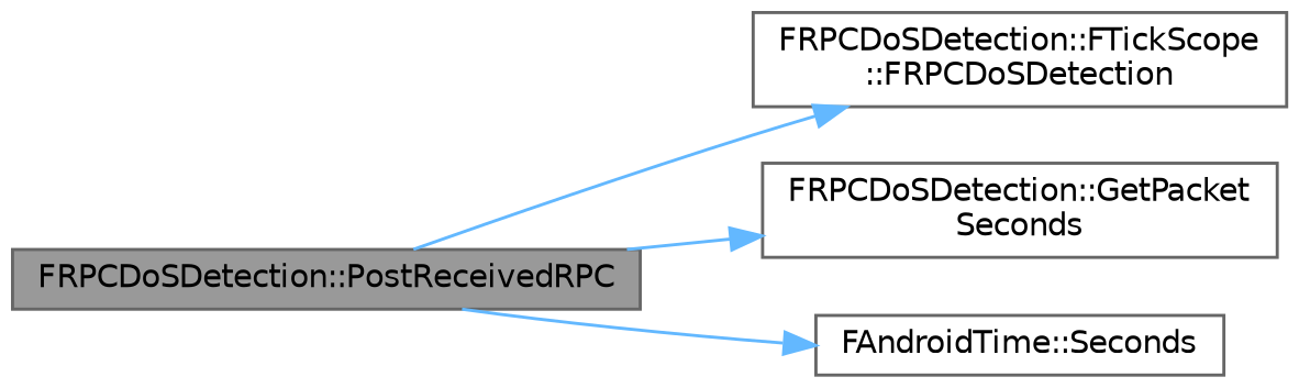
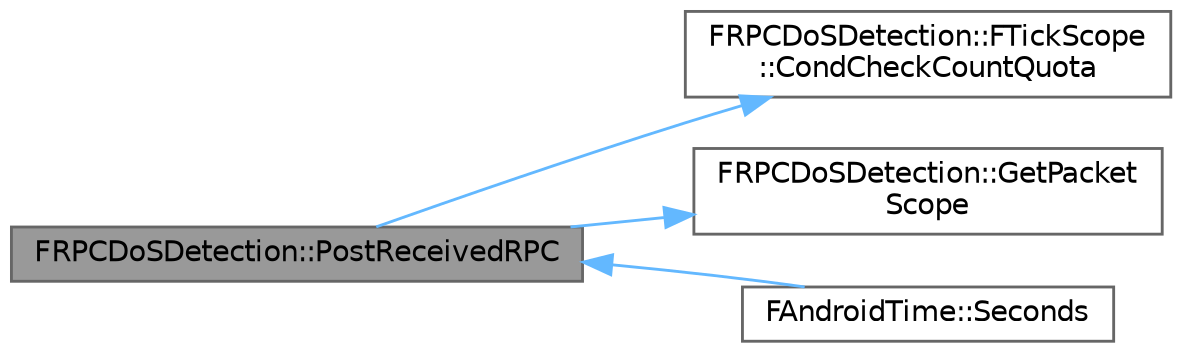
  digraph {
    rankdir=LR
    node [color=grey40 fillcolor=white fontname=Helvetica fontsize=10 shape=box style=filled]
    edge [color=steelblue1 fontname=Helvetica fontsize=10 labelfontname=Helvetica labelfontsize=10 style=solid]
    n1 [color=gray40 fillcolor=grey60 fontcolor=black height=0.2 label="FRPCDoSDetection::PostReceivedRPC" width=0.4]
-   n2 [height=0.2 label="FRPCDoSDetection::FTickScope\l::FRPCDoSDetection" width=0.4]
-   n3 [height=0.2 label="FRPCDoSDetection::GetPacket\lSeconds" width=0.4]
+   n2 [height=0.2 label="FRPCDoSDetection::FTickScope\l::CondCheckCountQuota" width=0.4]
+   n3 [height=0.2 label="FRPCDoSDetection::GetPacket\lScope" width=0.4]
    n4 [height=0.2 label="FAndroidTime::Seconds" width=0.4]
    n1 -> n2
    n1 -> n3
-   n1 -> n4
+   n4 -> n1
  }
